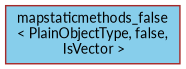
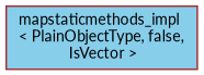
  digraph {
    rankdir=LR
    fontname=Lato
-   n1 [color=brown fillcolor=skyblue fontname=Lato fontsize=10 height=0.2 label="mapstaticmethods_false\l\< PlainObjectType, false,\l IsVector \>" shape=box style=filled width=0.4]
+   n1 [color=brown fillcolor=skyblue fontname=Lato fontsize=10 height=0.2 label="mapstaticmethods_impl\l\< PlainObjectType, false,\l IsVector \>" shape=box style=filled width=0.4]
  }
